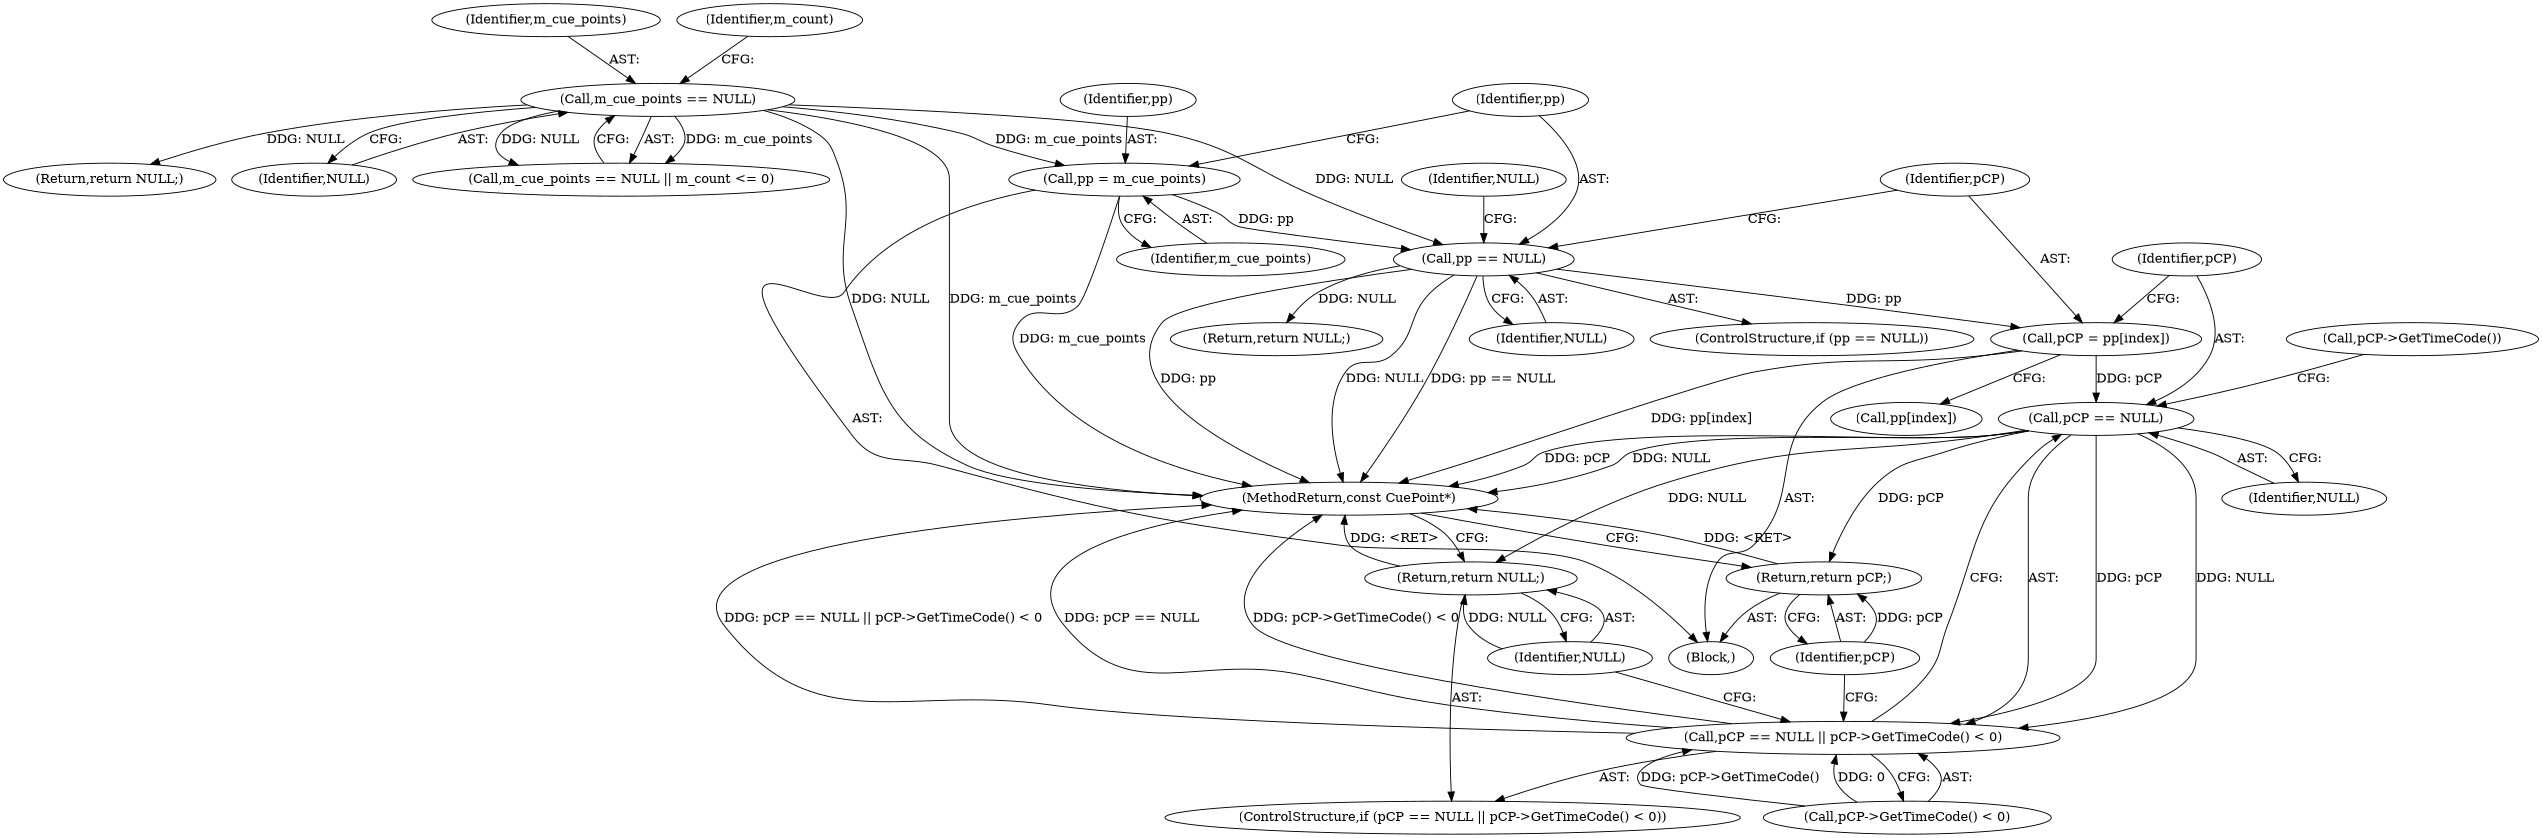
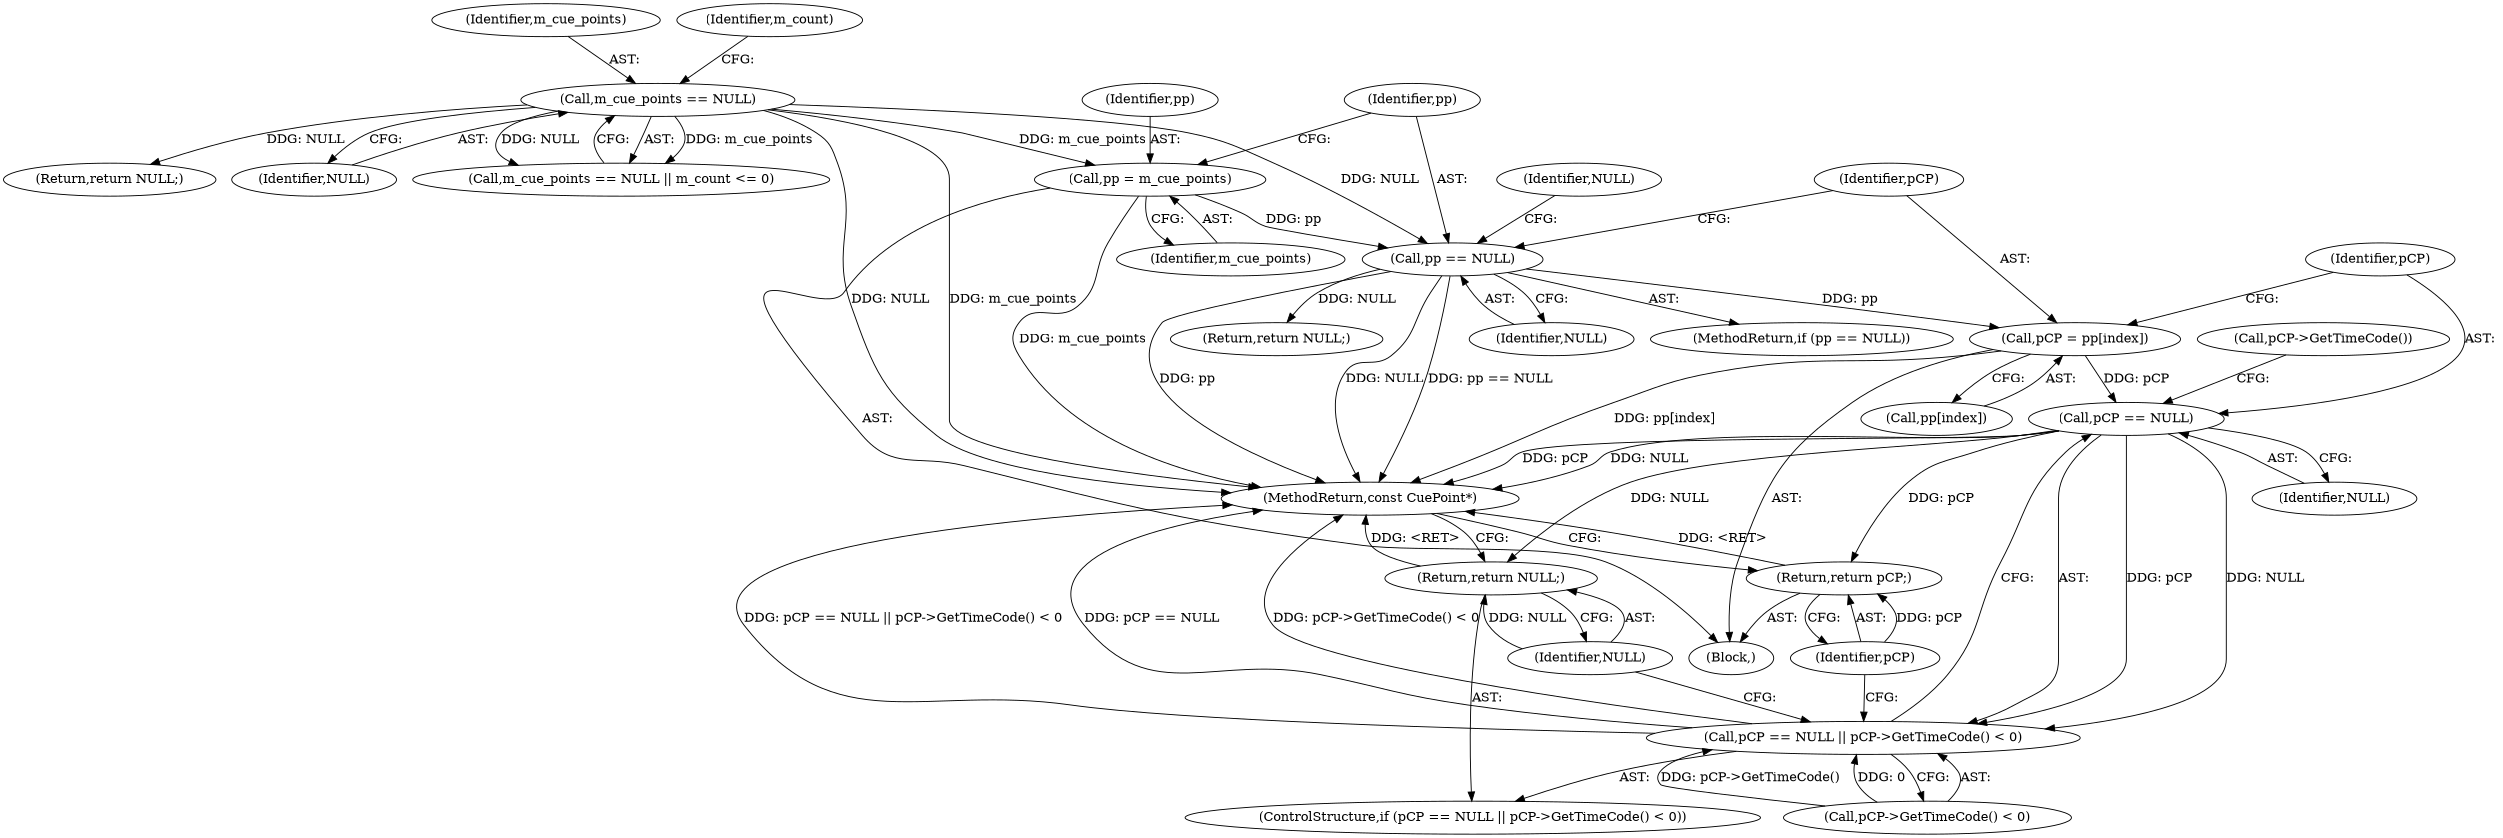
  digraph {
    n1 [label="(Call,pCP = pp[index])"]
    n2 [label="(Call,pCP == NULL)"]
    n3 [label="(Block,)"]
    n4 [label="(Call,pp[index])"]
    n5 [label="(MethodReturn,const CuePoint*)"]
    n6 [label="(Call,pCP == NULL || pCP->GetTimeCode() < 0)"]
    n7 [label="(Return,return NULL;)"]
    n8 [label="(Return,return pCP;)"]
    n9 [label="(Identifier,NULL)"]
    n10 [label="(Call,pp == NULL)"]
    n11 [label="(Identifier,NULL)"]
-   n12 [label="(ControlStructure,if (pp == NULL))"]
+   n12 [label="(MethodReturn,if (pp == NULL))"]
    n13 [label="(Return,return NULL;)"]
    n14 [label="(Call,pp = m_cue_points)"]
    n15 [label="(Identifier,m_cue_points)"]
    n16 [label="(Call,m_cue_points == NULL)"]
    n17 [label="(Return,return NULL;)"]
    n18 [label="(Identifier,NULL)"]
    n19 [label="(Call,m_cue_points == NULL || m_count <= 0)"]
    n20 [label="(Call,pCP->GetTimeCode() < 0)"]
    n21 [label="(ControlStructure,if (pCP == NULL || pCP->GetTimeCode() < 0))"]
    n22 [label="(Identifier,NULL)"]
    n23 [label="(Identifier,pCP)"]
    n24 [label="(Identifier,pCP)"]
    n25 [label="(Identifier,pp)"]
    n26 [label="(Identifier,pp)"]
    n27 [label="(Identifier,NULL)"]
    n28 [label="(Identifier,m_cue_points)"]
    n29 [label="(Identifier,pCP)"]
    n30 [label="(Identifier,m_count)"]
    n31 [label="(Call,pCP->GetTimeCode())"]
    n1 -> n2 [label="DDG: pCP"]
    n1 -> n3 [label="AST: "]
    n1 -> n4 [label="CFG: "]
    n1 -> n5 [label="DDG: pp[index]"]
    n2 -> n5 [label="DDG: pCP"]
    n2 -> n5 [label="DDG: NULL"]
    n2 -> n6 [label="AST: "]
    n2 -> n6 [label="DDG: pCP"]
    n2 -> n6 [label="DDG: NULL"]
    n2 -> n7 [label="DDG: NULL"]
    n2 -> n8 [label="DDG: pCP"]
    n2 -> n9 [label="CFG: "]
+   n4 -> n1 [label="AST: "]
    n5 -> n7 [label="CFG: "]
    n5 -> n8 [label="CFG: "]
    n6 -> n2 [label="CFG: "]
    n6 -> n5 [label="DDG: pCP == NULL || pCP->GetTimeCode() < 0"]
    n6 -> n5 [label="DDG: pCP == NULL"]
    n6 -> n5 [label="DDG: pCP->GetTimeCode() < 0"]
    n6 -> n20 [label="CFG: "]
    n6 -> n21 [label="AST: "]
    n7 -> n5 [label="DDG: <RET>"]
    n7 -> n21 [label="AST: "]
    n7 -> n22 [label="CFG: "]
    n8 -> n3 [label="AST: "]
    n8 -> n5 [label="DDG: <RET>"]
    n8 -> n23 [label="CFG: "]
    n9 -> n2 [label="AST: "]
    n10 -> n1 [label="DDG: pp"]
    n10 -> n5 [label="DDG: pp"]
    n10 -> n5 [label="DDG: NULL"]
    n10 -> n5 [label="DDG: pp == NULL"]
    n10 -> n11 [label="CFG: "]
    n10 -> n12 [label="AST: "]
    n10 -> n13 [label="DDG: NULL"]
    n11 -> n10 [label="AST: "]
    n14 -> n3 [label="AST: "]
    n14 -> n5 [label="DDG: m_cue_points"]
    n14 -> n10 [label="DDG: pp"]
    n14 -> n15 [label="CFG: "]
    n15 -> n14 [label="AST: "]
    n16 -> n5 [label="DDG: m_cue_points"]
    n16 -> n5 [label="DDG: NULL"]
    n16 -> n10 [label="DDG: NULL"]
    n16 -> n14 [label="DDG: m_cue_points"]
    n16 -> n17 [label="DDG: NULL"]
    n16 -> n18 [label="CFG: "]
    n16 -> n19 [label="AST: "]
    n16 -> n19 [label="DDG: m_cue_points"]
    n16 -> n19 [label="DDG: NULL"]
    n18 -> n16 [label="AST: "]
    n19 -> n16 [label="CFG: "]
    n20 -> n6 [label="AST: "]
    n20 -> n6 [label="DDG: pCP->GetTimeCode()"]
    n20 -> n6 [label="DDG: 0"]
    n22 -> n6 [label="CFG: "]
    n22 -> n7 [label="AST: "]
    n22 -> n7 [label="DDG: NULL"]
    n23 -> n6 [label="CFG: "]
    n23 -> n8 [label="AST: "]
    n23 -> n8 [label="DDG: pCP"]
    n24 -> n1 [label="AST: "]
    n24 -> n10 [label="CFG: "]
    n25 -> n14 [label="AST: "]
    n26 -> n10 [label="AST: "]
    n26 -> n14 [label="CFG: "]
    n27 -> n10 [label="CFG: "]
    n28 -> n16 [label="AST: "]
    n29 -> n1 [label="CFG: "]
    n29 -> n2 [label="AST: "]
    n30 -> n16 [label="CFG: "]
    n31 -> n2 [label="CFG: "]
  }
